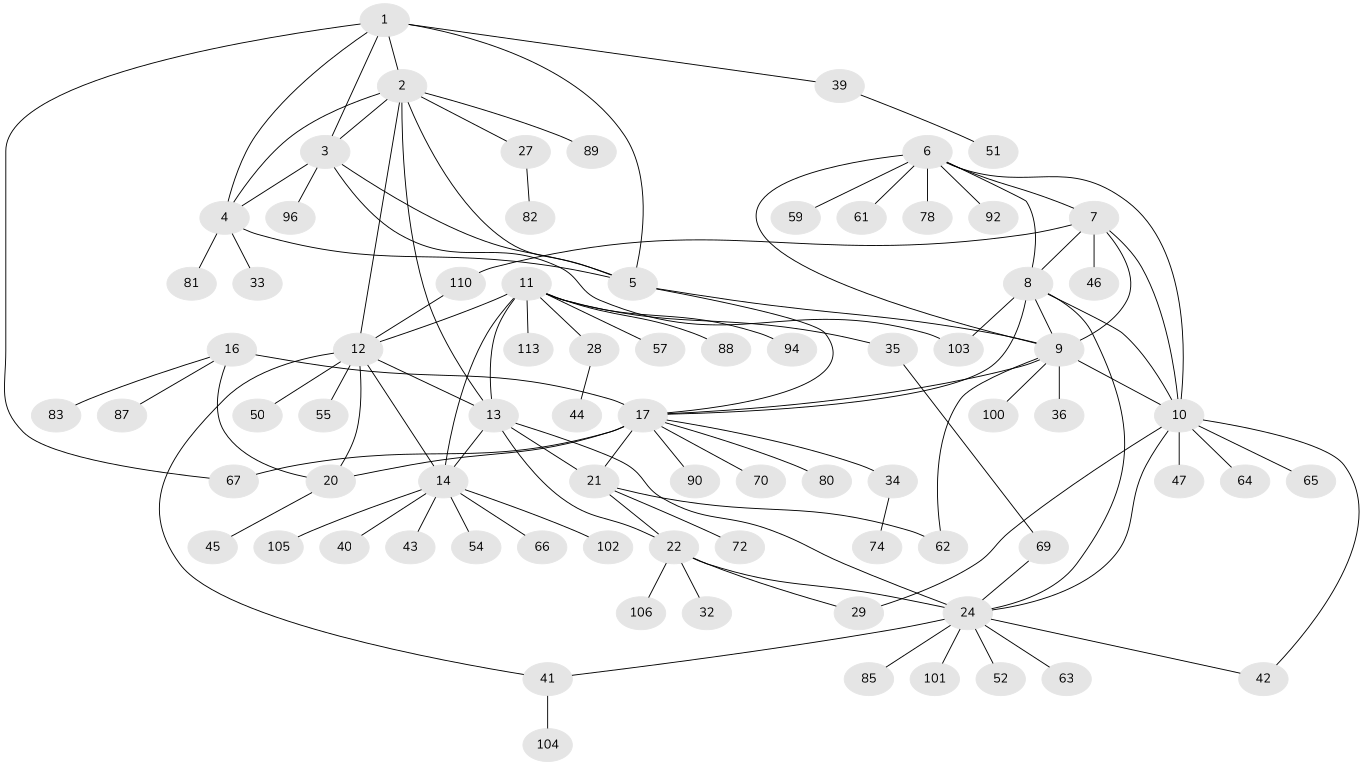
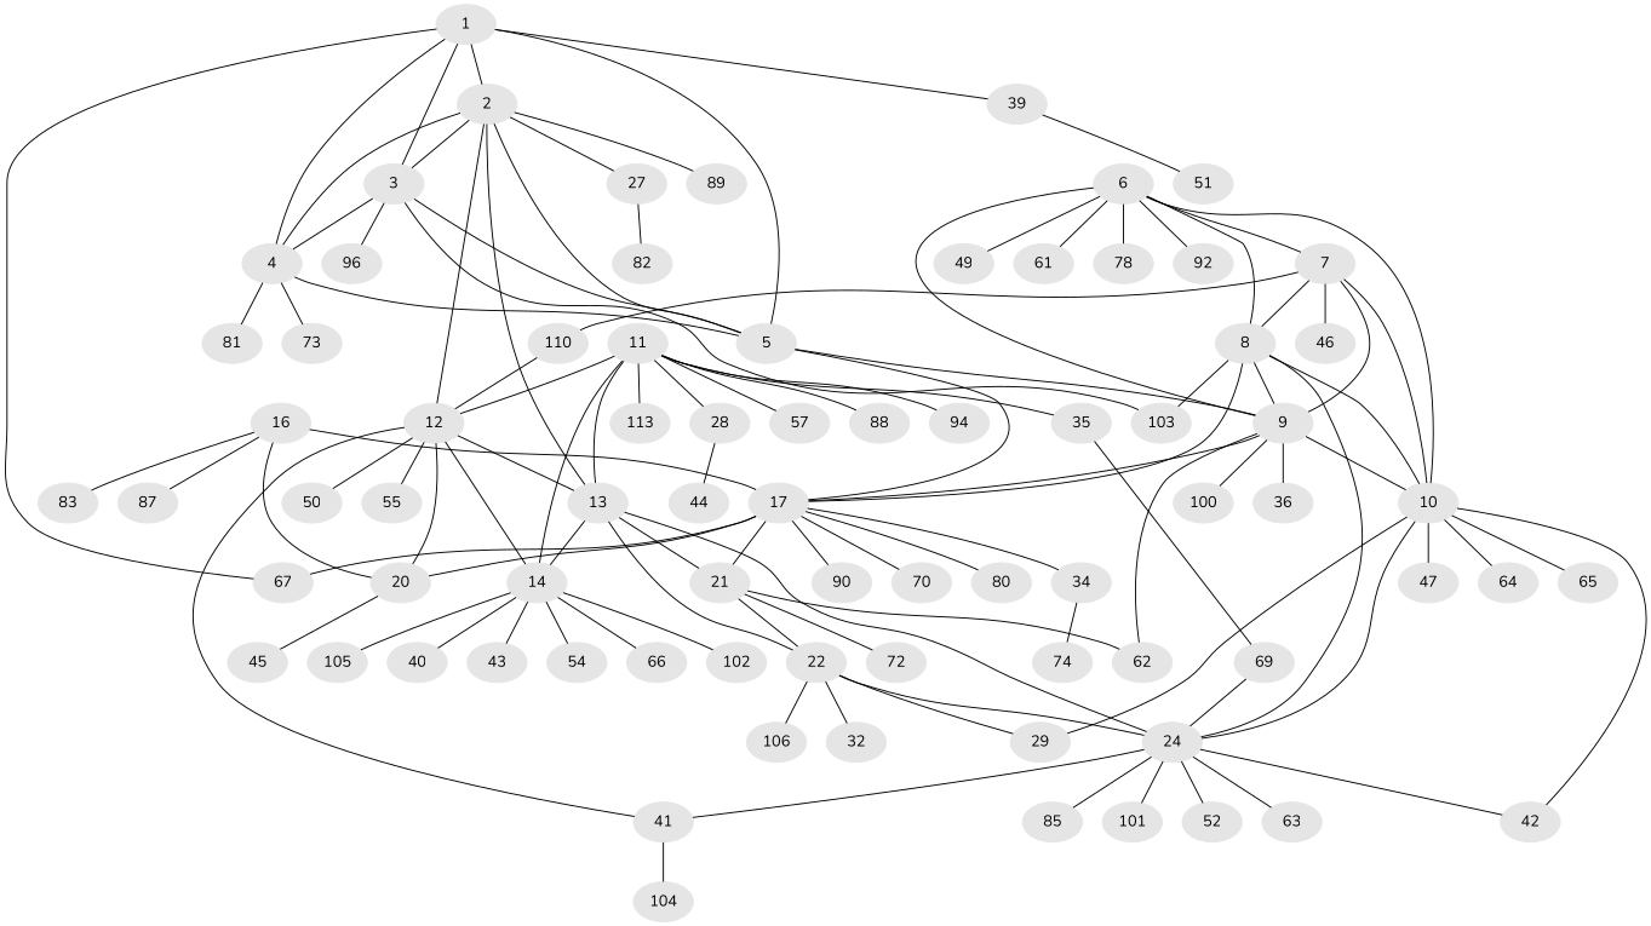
  graph {
    fontname=Nunito
    node [color=gray90 fontname=Nunito style=filled]
    edge [fontname=Nunito]
    1 [super="+38"]
    2 [super="+68"]
    3 [super="+91"]
    4 [super="+37"]
    5
    39
    67
    12 [super="+84"]
    13 [super="+23"]
    27 [super="+33"]
    89
    96
    103 [super="+112"]
-   73 [super="+77" label=33]
+   73 [super="+77"]
    81
    9 [super="+97"]
    17 [super="+19"]
    51 [super="+86"]
    14 [super="+15"]
    20 [super="+93"]
    41 [super="+58"]
    50
    55
    24 [super="+25"]
    21 [super="+31"]
    22 [super="+79"]
    82 [super="+95"]
    10 [super="+60"]
    62
    100
    36
    34
    70
    80
    90
    6 [super="+26"]
    7 [super="+48"]
    8 [super="+71"]
-   49 [label=59]
+   49
    61
    78 [super="+108"]
    92
    46
    110
    29 [super="+99"]
    42 [super="+53"]
    47
    64 [super="+76"]
    65
    52 [super="+109"]
    63
    85
    101
    11 [super="+75"]
    28 [super="+56"]
    35 [super="+59"]
    57 [super="+98"]
    88
    94
    113
    40 [super="+111"]
    43
    54
    66
    102
    105
    44
    69
    45
    104
    72
    32
    106 [super="+107"]
    16 [super="+18"]
    83
    87
    74
    1 -- 2
    1 -- 3
    1 -- 4
    1 -- 5
    1 -- 39
    1 -- 67
    2 -- 3
    2 -- 4
    2 -- 5
    2 -- 12
    2 -- 13
    2 -- 27
    2 -- 89
    3 -- 4
    3 -- 5
    3 -- 96
    3 -- 103
    4 -- 5
    4 -- 73
    4 -- 81
    5 -- 9
    5 -- 17
    39 -- 51
    12 -- 13
    12 -- 14 [weight=2]
    12 -- 20
    12 -- 41
    12 -- 50
    12 -- 55
    13 -- 14 [weight=2]
    13 -- 24 [weight=2]
    13 -- 21
    13 -- 22
    27 -- 82
    9 -- 17
    9 -- 10
    9 -- 62
    9 -- 100
    9 -- 36
    17 -- 67
    17 -- 20 [weight=2]
    17 -- 21
    17 -- 34
    17 -- 70
    17 -- 80
    17 -- 90
    14 -- 40
    14 -- 43
    14 -- 54
    14 -- 66
    14 -- 102
    14 -- 105
    20 -- 45
    41 -- 104
    24 -- 41
    24 -- 42
    24 -- 52
    24 -- 63
    24 -- 85
    24 -- 101
    21 -- 22
    21 -- 62
    21 -- 72
    22 -- 24 [weight=2]
    22 -- 29
    22 -- 32
    22 -- 106
    10 -- 24
    10 -- 29
    10 -- 42
    10 -- 47
    10 -- 64
    10 -- 65
    34 -- 74
    6 -- 9
    6 -- 10
    6 -- 7
    6 -- 8
    6 -- 49
    6 -- 61
    6 -- 78
    6 -- 92
    7 -- 9
    7 -- 10
    7 -- 8
    7 -- 46
    7 -- 110
    8 -- 103
    8 -- 9
    8 -- 17
    8 -- 24
    8 -- 10
    110 -- 12
    11 -- 12
    11 -- 13
    11 -- 14 [weight=2]
    11 -- 28
    11 -- 35
    11 -- 57
    11 -- 88
    11 -- 94
    11 -- 113
    28 -- 44
    35 -- 69
    69 -- 24 [weight=2]
    16 -- 17 [weight=4]
    16 -- 20 [weight=2]
    16 -- 83
    16 -- 87
  }
